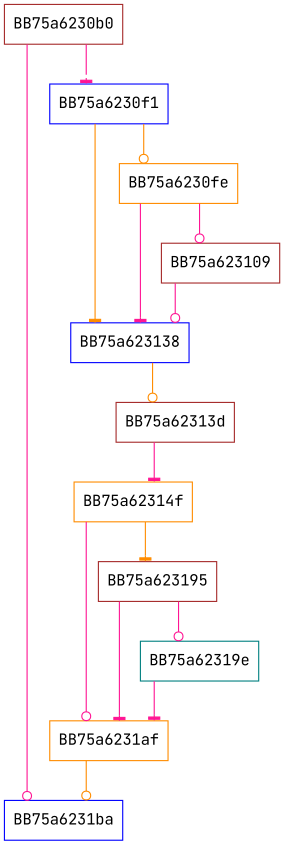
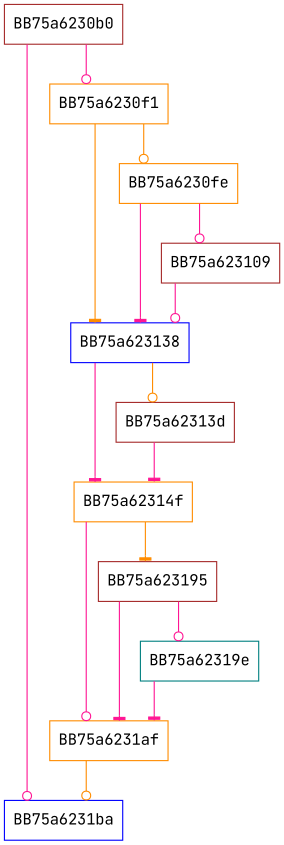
  digraph {
    fontname="JetBrains Mono"
    splines=ortho
    node [color=brown fontname="JetBrains Mono" shape=box]
    edge [arrowhead=odot color=deeppink fontname="JetBrains Mono"]
    BB75a6231ba [color=blue]
    BB75a6230b0
-   BB75a6230f1 [color=blue]
+   BB75a6230f1 [color=darkorange]
    BB75a623138 [color=blue]
    BB75a6230fe [color=darkorange]
    BB75a62314f [color=darkorange]
    BB75a62313d
    BB75a623109
    BB75a6231af [color=darkorange]
    BB75a623195
    BB75a62319e [color=teal]
    BB75a6230b0 -> BB75a6231ba
-   BB75a6230b0 -> BB75a6230f1 [arrowhead=tee]
+   BB75a6230b0 -> BB75a6230f1
    BB75a6230f1 -> BB75a623138 [arrowhead=tee color=darkorange]
    BB75a6230f1 -> BB75a6230fe [color=darkorange]
+   BB75a623138 -> BB75a62314f [arrowhead=tee]
    BB75a623138 -> BB75a62313d [color=darkorange]
    BB75a6230fe -> BB75a623138 [arrowhead=tee]
    BB75a6230fe -> BB75a623109
    BB75a62314f -> BB75a6231af
    BB75a62314f -> BB75a623195 [arrowhead=tee color=darkorange]
    BB75a62313d -> BB75a62314f [arrowhead=tee]
    BB75a623109 -> BB75a623138
    BB75a6231af -> BB75a6231ba [color=darkorange]
    BB75a623195 -> BB75a6231af [arrowhead=tee]
    BB75a623195 -> BB75a62319e
    BB75a62319e -> BB75a6231af [arrowhead=tee]
  }
